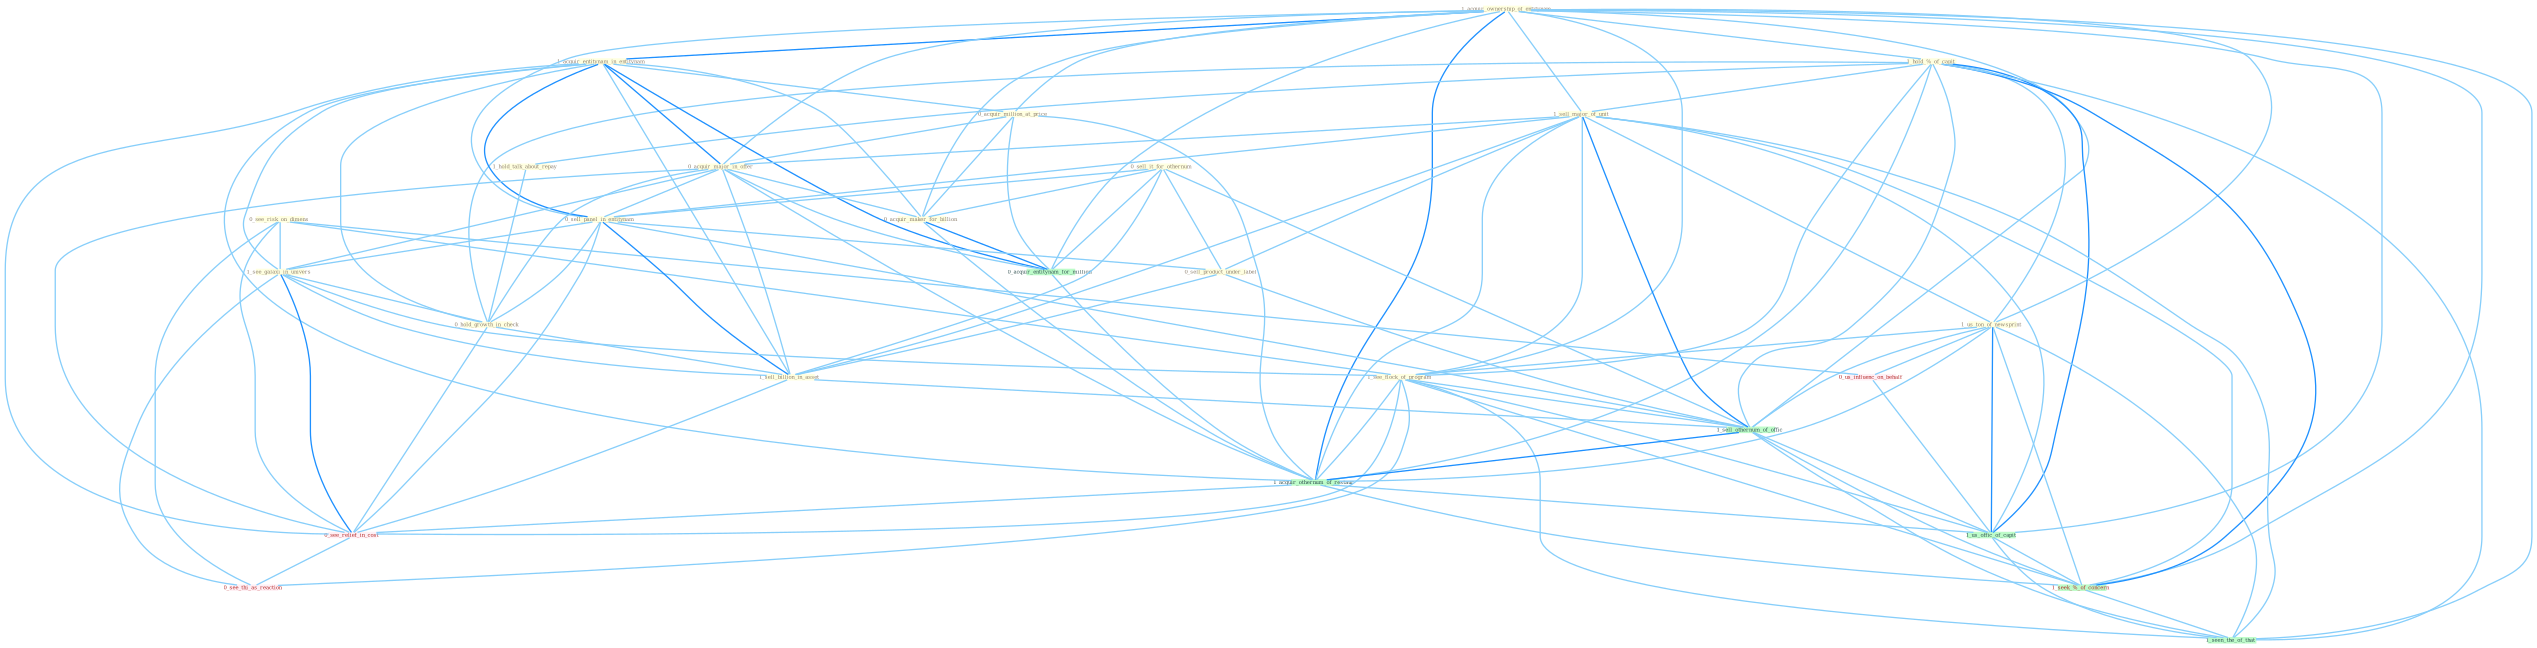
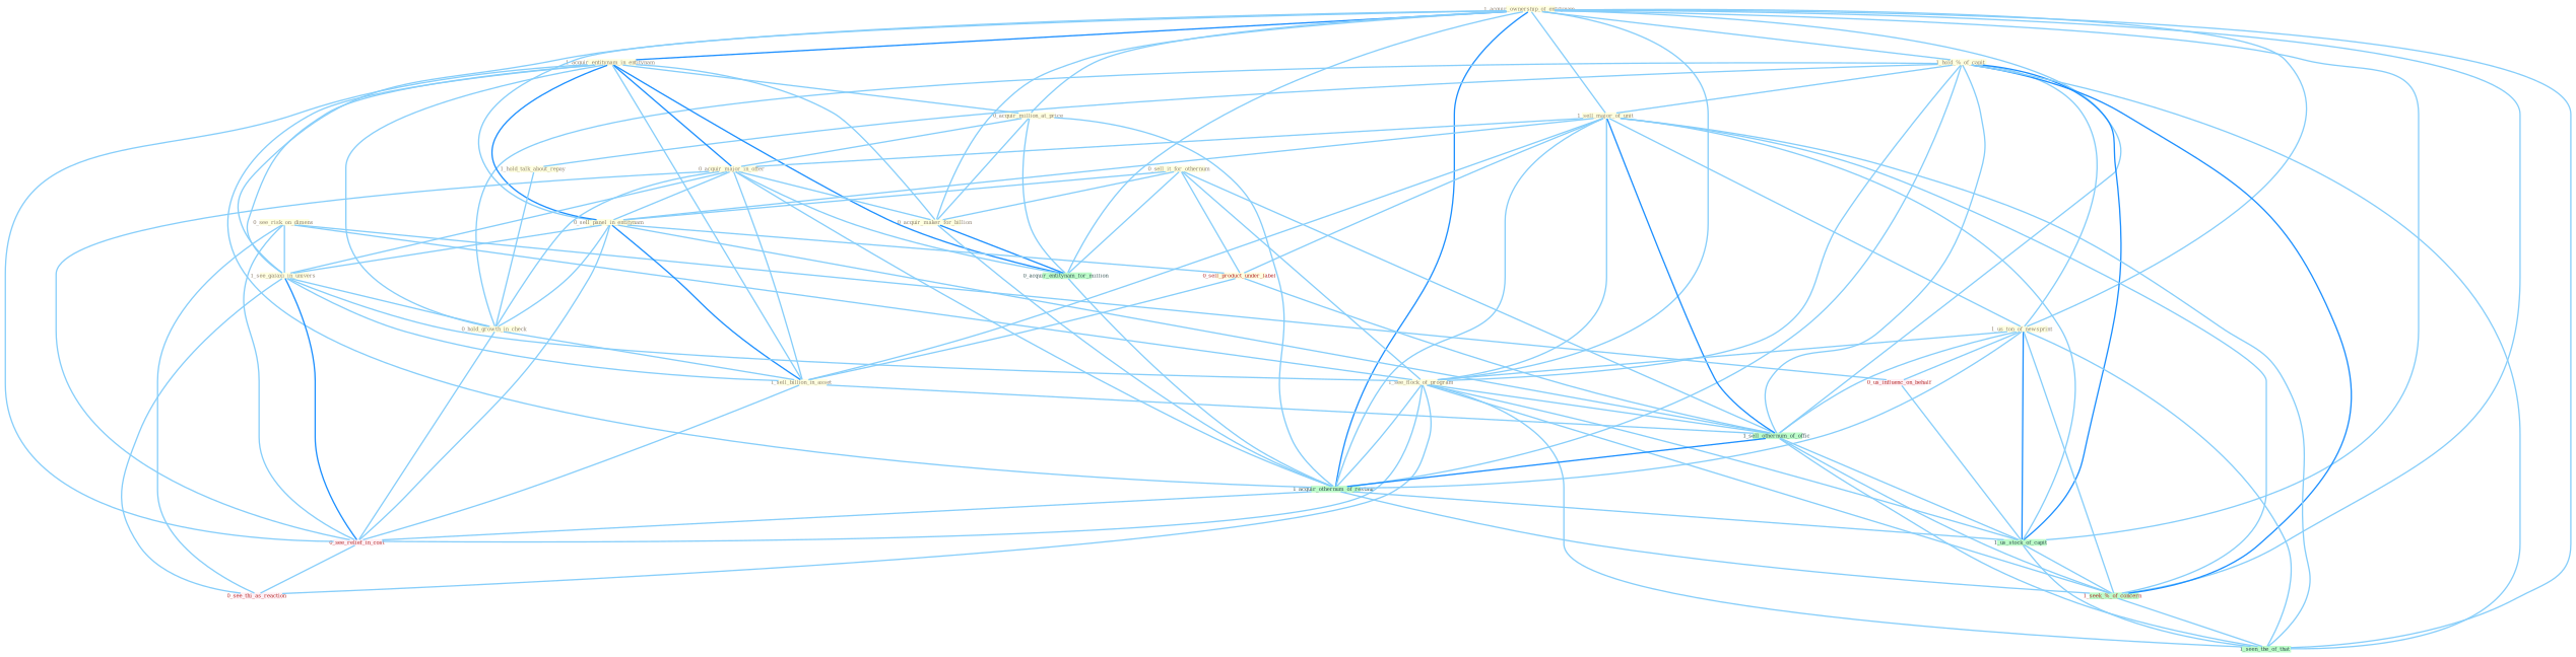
  graph {
    node [color="#ffffe0" fixedsize=true fontcolor="#8b7d6b" fontsize=4 shape=polygon style=filled]
    edge [color="#87cefa" w=1]
    "1_acquir_ownership_of_entitynam " [height=.06 width=.5]
    "1_hold_%_of_capit " [height=.06 width=.5]
    "1_acquir_entitynam_in_entitynam " [height=.06 width=.5]
    "1_hold_talk_about_repay " [height=.06 width=.5]
    "0_sell_it_for_othernum " [height=.06 width=.5]
    "1_sell_major_of_unit " [height=.06 width=.5]
    "0_acquir_million_at_price " [height=.06 width=.5]
    "0_acquir_major_in_offer " [height=.06 width=.5]
    "0_acquir_maker_for_billion " [height=.06 width=.5]
    "1_us_ton_of_newsprint " [height=.06 width=.5]
    "0_see_risk_on_dimens " [height=.06 width=.5]
    "0_sell_panel_in_entitynam " [height=.06 width=.5]
    "1_see_galaxi_in_univers " [height=.06 width=.5]
-   "0_sell_product_under_label " [height=.06 width=.5]
+   "0_sell_product_under_label " [fontcolor="#b22222" height=.06 width=.5]
    "0_hold_growth_in_check " [height=.06 width=.5]
    "1_see_flock_of_program " [height=.06 width=.5]
    "1_sell_billion_in_asset " [height=.06 width=.5]
    "0_us_influenc_on_behalf " [color="#fff0f5" fontcolor="#b22222" height=.06 width=.5]
    "0_see_relief_in_cost " [color="#fff0f5" fontcolor="#b22222" height=.06 width=.5]
    "0_see_thi_as_reaction " [color="#fff0f5" fontcolor="#b22222" height=.06 width=.5]
    "0_acquir_entitynam_for_million " [color="#BDFCC9" fontcolor="#2f4f4f" height=.06 width=.5]
    "1_sell_othernum_of_offic " [color="#BDFCC9" fontcolor="#2f4f4f" height=.06 width=.5]
    "1_acquir_othernum_of_restaur " [color="#BDFCC9" fontcolor="#2f4f4f" height=.06 width=.5]
-   "1_us_stock_of_capit " [color="#BDFCC9" fontcolor="#2f4f4f" height=.06 width=.5 label="1_us_offic_of_capit"]
+   "1_us_stock_of_capit " [color="#BDFCC9" fontcolor="#2f4f4f" height=.06 width=.5]
    "1_seek_%_of_concern " [color="#BDFCC9" fontcolor="#b22222" height=.06 width=.5]
    "1_seen_the_of_that " [color="#BDFCC9" fontcolor="#2f4f4f" height=.06 width=.5]
    subgraph sub_1 {
      "1_acquir_ownership_of_entitynam "
      "1_hold_%_of_capit "
      "1_acquir_entitynam_in_entitynam "
      "1_hold_talk_about_repay "
      "0_sell_it_for_othernum "
      "1_sell_major_of_unit "
      "0_acquir_million_at_price "
      "0_acquir_major_in_offer "
      "0_acquir_maker_for_billion "
      "1_us_ton_of_newsprint "
      "0_see_risk_on_dimens "
      "0_sell_panel_in_entitynam "
      "1_see_galaxi_in_univers "
      "0_sell_product_under_label "
      "0_hold_growth_in_check "
      "1_see_flock_of_program "
      "1_sell_billion_in_asset "
    }
    subgraph sub_2 {
      "0_us_influenc_on_behalf "
      "0_see_relief_in_cost "
      "0_see_thi_as_reaction "
    }
    "1_acquir_ownership_of_entitynam " -- "1_hold_%_of_capit "
    "1_acquir_ownership_of_entitynam " -- "1_acquir_entitynam_in_entitynam " [color="#1e90ff" w=2]
    "1_acquir_ownership_of_entitynam " -- "1_sell_major_of_unit "
    "1_acquir_ownership_of_entitynam " -- "0_acquir_million_at_price "
-   "1_acquir_ownership_of_entitynam " -- "0_acquir_major_in_offer "
+   "1_acquir_ownership_of_entitynam " -- "1_see_galaxi_in_univers "
    "1_acquir_ownership_of_entitynam " -- "0_acquir_maker_for_billion "
    "1_acquir_ownership_of_entitynam " -- "1_us_ton_of_newsprint "
    "1_acquir_ownership_of_entitynam " -- "0_sell_panel_in_entitynam "
    "1_acquir_ownership_of_entitynam " -- "1_see_flock_of_program "
    "1_acquir_ownership_of_entitynam " -- "0_acquir_entitynam_for_million "
    "1_acquir_ownership_of_entitynam " -- "1_sell_othernum_of_offic "
    "1_acquir_ownership_of_entitynam " -- "1_acquir_othernum_of_restaur " [color="#1e90ff" w=2]
    "1_acquir_ownership_of_entitynam " -- "1_us_stock_of_capit "
    "1_acquir_ownership_of_entitynam " -- "1_seek_%_of_concern "
    "1_acquir_ownership_of_entitynam " -- "1_seen_the_of_that "
    "1_hold_%_of_capit " -- "1_hold_talk_about_repay "
    "1_hold_%_of_capit " -- "1_sell_major_of_unit "
    "1_hold_%_of_capit " -- "1_us_ton_of_newsprint "
    "1_hold_%_of_capit " -- "0_hold_growth_in_check "
    "1_hold_%_of_capit " -- "1_see_flock_of_program "
    "1_hold_%_of_capit " -- "1_sell_othernum_of_offic "
    "1_hold_%_of_capit " -- "1_acquir_othernum_of_restaur "
    "1_hold_%_of_capit " -- "1_us_stock_of_capit " [color="#1e90ff" w=2]
    "1_hold_%_of_capit " -- "1_seek_%_of_concern " [color="#1e90ff" w=2]
    "1_hold_%_of_capit " -- "1_seen_the_of_that "
    "1_acquir_entitynam_in_entitynam " -- "0_acquir_million_at_price "
    "1_acquir_entitynam_in_entitynam " -- "0_acquir_major_in_offer " [color="#1e90ff" w=2]
    "1_acquir_entitynam_in_entitynam " -- "0_acquir_maker_for_billion "
    "1_acquir_entitynam_in_entitynam " -- "0_sell_panel_in_entitynam " [color="#1e90ff" w=2]
    "1_acquir_entitynam_in_entitynam " -- "1_see_galaxi_in_univers "
    "1_acquir_entitynam_in_entitynam " -- "0_hold_growth_in_check "
    "1_acquir_entitynam_in_entitynam " -- "1_sell_billion_in_asset "
    "1_acquir_entitynam_in_entitynam " -- "0_see_relief_in_cost "
    "1_acquir_entitynam_in_entitynam " -- "0_acquir_entitynam_for_million " [color="#1e90ff" w=2]
    "1_acquir_entitynam_in_entitynam " -- "1_acquir_othernum_of_restaur "
    "1_hold_talk_about_repay " -- "0_hold_growth_in_check "
    "0_sell_it_for_othernum " -- "0_acquir_maker_for_billion "
    "0_sell_it_for_othernum " -- "0_sell_panel_in_entitynam "
    "0_sell_it_for_othernum " -- "0_sell_product_under_label "
-   "0_sell_it_for_othernum " -- "1_sell_billion_in_asset "
+   "0_sell_it_for_othernum " -- "1_see_flock_of_program "
    "0_sell_it_for_othernum " -- "0_acquir_entitynam_for_million "
    "0_sell_it_for_othernum " -- "1_sell_othernum_of_offic "
    "1_sell_major_of_unit " -- "0_acquir_major_in_offer "
    "1_sell_major_of_unit " -- "1_us_ton_of_newsprint "
    "1_sell_major_of_unit " -- "0_sell_panel_in_entitynam "
    "1_sell_major_of_unit " -- "0_sell_product_under_label "
    "1_sell_major_of_unit " -- "1_see_flock_of_program "
    "1_sell_major_of_unit " -- "1_sell_billion_in_asset "
    "1_sell_major_of_unit " -- "1_sell_othernum_of_offic " [color="#1e90ff" w=2]
    "1_sell_major_of_unit " -- "1_acquir_othernum_of_restaur "
    "1_sell_major_of_unit " -- "1_us_stock_of_capit "
    "1_sell_major_of_unit " -- "1_seek_%_of_concern "
    "1_sell_major_of_unit " -- "1_seen_the_of_that "
    "0_acquir_million_at_price " -- "0_acquir_major_in_offer "
    "0_acquir_million_at_price " -- "0_acquir_maker_for_billion "
    "0_acquir_million_at_price " -- "0_acquir_entitynam_for_million "
    "0_acquir_million_at_price " -- "1_acquir_othernum_of_restaur "
    "0_acquir_major_in_offer " -- "0_acquir_maker_for_billion "
    "0_acquir_major_in_offer " -- "0_sell_panel_in_entitynam "
    "0_acquir_major_in_offer " -- "1_see_galaxi_in_univers "
    "0_acquir_major_in_offer " -- "0_hold_growth_in_check "
    "0_acquir_major_in_offer " -- "1_sell_billion_in_asset "
    "0_acquir_major_in_offer " -- "0_see_relief_in_cost "
    "0_acquir_major_in_offer " -- "0_acquir_entitynam_for_million "
    "0_acquir_major_in_offer " -- "1_acquir_othernum_of_restaur "
    "0_acquir_maker_for_billion " -- "0_acquir_entitynam_for_million " [color="#1e90ff" w=2]
    "0_acquir_maker_for_billion " -- "1_acquir_othernum_of_restaur "
    "1_us_ton_of_newsprint " -- "1_see_flock_of_program "
    "1_us_ton_of_newsprint " -- "0_us_influenc_on_behalf "
    "1_us_ton_of_newsprint " -- "1_sell_othernum_of_offic "
    "1_us_ton_of_newsprint " -- "1_acquir_othernum_of_restaur "
    "1_us_ton_of_newsprint " -- "1_us_stock_of_capit " [color="#1e90ff" w=2]
    "1_us_ton_of_newsprint " -- "1_seek_%_of_concern "
    "1_us_ton_of_newsprint " -- "1_seen_the_of_that "
    "0_see_risk_on_dimens " -- "1_see_galaxi_in_univers "
    "0_see_risk_on_dimens " -- "1_see_flock_of_program "
    "0_see_risk_on_dimens " -- "0_us_influenc_on_behalf "
    "0_see_risk_on_dimens " -- "0_see_relief_in_cost "
    "0_see_risk_on_dimens " -- "0_see_thi_as_reaction "
    "0_sell_panel_in_entitynam " -- "1_see_galaxi_in_univers "
    "0_sell_panel_in_entitynam " -- "0_sell_product_under_label "
    "0_sell_panel_in_entitynam " -- "0_hold_growth_in_check "
    "0_sell_panel_in_entitynam " -- "1_sell_billion_in_asset " [color="#1e90ff" w=2]
    "0_sell_panel_in_entitynam " -- "0_see_relief_in_cost "
    "0_sell_panel_in_entitynam " -- "1_sell_othernum_of_offic "
    "1_see_galaxi_in_univers " -- "0_hold_growth_in_check "
    "1_see_galaxi_in_univers " -- "1_see_flock_of_program "
    "1_see_galaxi_in_univers " -- "1_sell_billion_in_asset "
    "1_see_galaxi_in_univers " -- "0_see_relief_in_cost " [color="#1e90ff" w=2]
    "1_see_galaxi_in_univers " -- "0_see_thi_as_reaction "
    "0_sell_product_under_label " -- "1_sell_billion_in_asset "
    "0_sell_product_under_label " -- "1_sell_othernum_of_offic "
    "0_hold_growth_in_check " -- "1_sell_billion_in_asset "
    "0_hold_growth_in_check " -- "0_see_relief_in_cost "
    "1_see_flock_of_program " -- "0_see_relief_in_cost "
    "1_see_flock_of_program " -- "0_see_thi_as_reaction "
    "1_see_flock_of_program " -- "1_sell_othernum_of_offic "
    "1_see_flock_of_program " -- "1_acquir_othernum_of_restaur "
    "1_see_flock_of_program " -- "1_us_stock_of_capit "
    "1_see_flock_of_program " -- "1_seek_%_of_concern "
    "1_see_flock_of_program " -- "1_seen_the_of_that "
    "1_sell_billion_in_asset " -- "0_see_relief_in_cost "
    "1_sell_billion_in_asset " -- "1_sell_othernum_of_offic "
    "0_us_influenc_on_behalf " -- "1_us_stock_of_capit "
    "0_see_relief_in_cost " -- "0_see_thi_as_reaction "
    "0_acquir_entitynam_for_million " -- "1_acquir_othernum_of_restaur "
    "1_sell_othernum_of_offic " -- "1_acquir_othernum_of_restaur " [color="#1e90ff" w=2]
    "1_sell_othernum_of_offic " -- "1_us_stock_of_capit "
    "1_sell_othernum_of_offic " -- "1_seek_%_of_concern "
    "1_sell_othernum_of_offic " -- "1_seen_the_of_that "
    "1_acquir_othernum_of_restaur " -- "0_see_relief_in_cost "
    "1_acquir_othernum_of_restaur " -- "1_us_stock_of_capit "
    "1_acquir_othernum_of_restaur " -- "1_seek_%_of_concern "
    "1_us_stock_of_capit " -- "1_seek_%_of_concern "
    "1_us_stock_of_capit " -- "1_seen_the_of_that "
    "1_seek_%_of_concern " -- "1_seen_the_of_that "
  }
